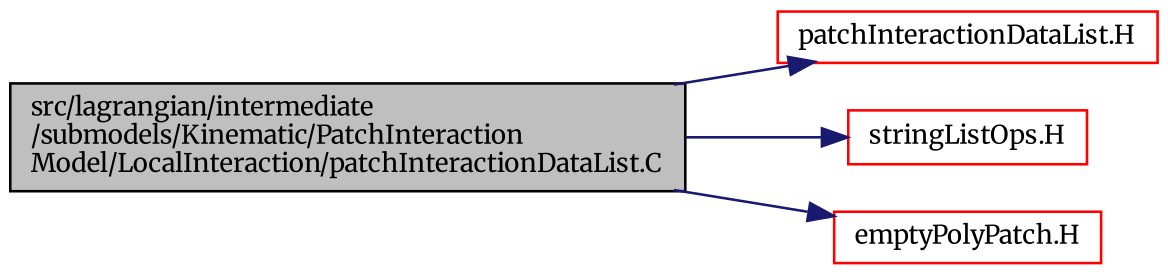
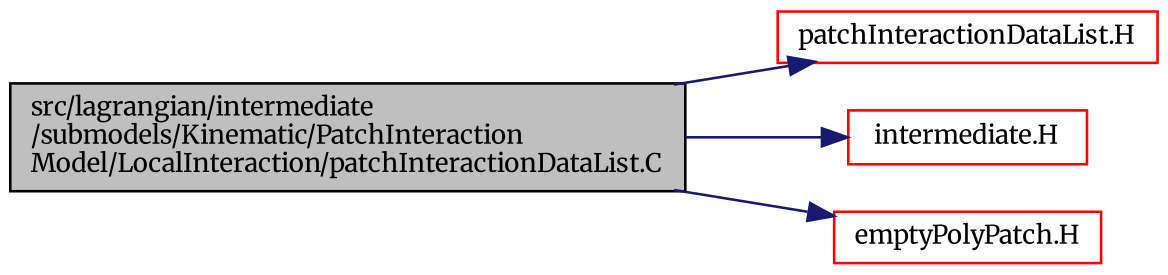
  digraph {
    rankdir=LR
    fontname=Merriweather
    node [color=red fontname=Merriweather fontsize=10 shape=record]
    edge [color=midnightblue fontname=Merriweather fontsize=10 labelfontname=FreeSans labelfontsize=10 style=solid]
    n1 [color=black fillcolor=grey75 fontcolor=black height=0.2 label="src/lagrangian/intermediate\l/submodels/Kinematic/PatchInteraction\lModel/LocalInteraction/patchInteractionDataList.C" style=filled width=0.4]
    n2 [height=0.2 label="patchInteractionDataList.H" width=0.4]
-   n3 [height=0.2 label="stringListOps.H" width=0.4]
+   n3 [height=0.2 label="intermediate.H" width=0.4]
    n4 [height=0.2 label="emptyPolyPatch.H" width=0.4]
    n1 -> n2
    n1 -> n3
    n1 -> n4
  }
